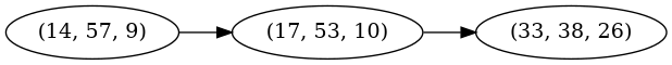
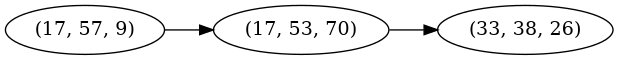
  digraph {
    rankdir=LR
-   "(14, 57, 9)"
-   "(17, 53, 10)"
+   "(14, 57, 9)" [label="(17, 57, 9)"]
+   "(17, 53, 10)" [label="(17, 53, 70)"]
    n3 [label="(33, 38, 26)"]
    "(14, 57, 9)" -> "(17, 53, 10)"
    "(17, 53, 10)" -> n3
  }
